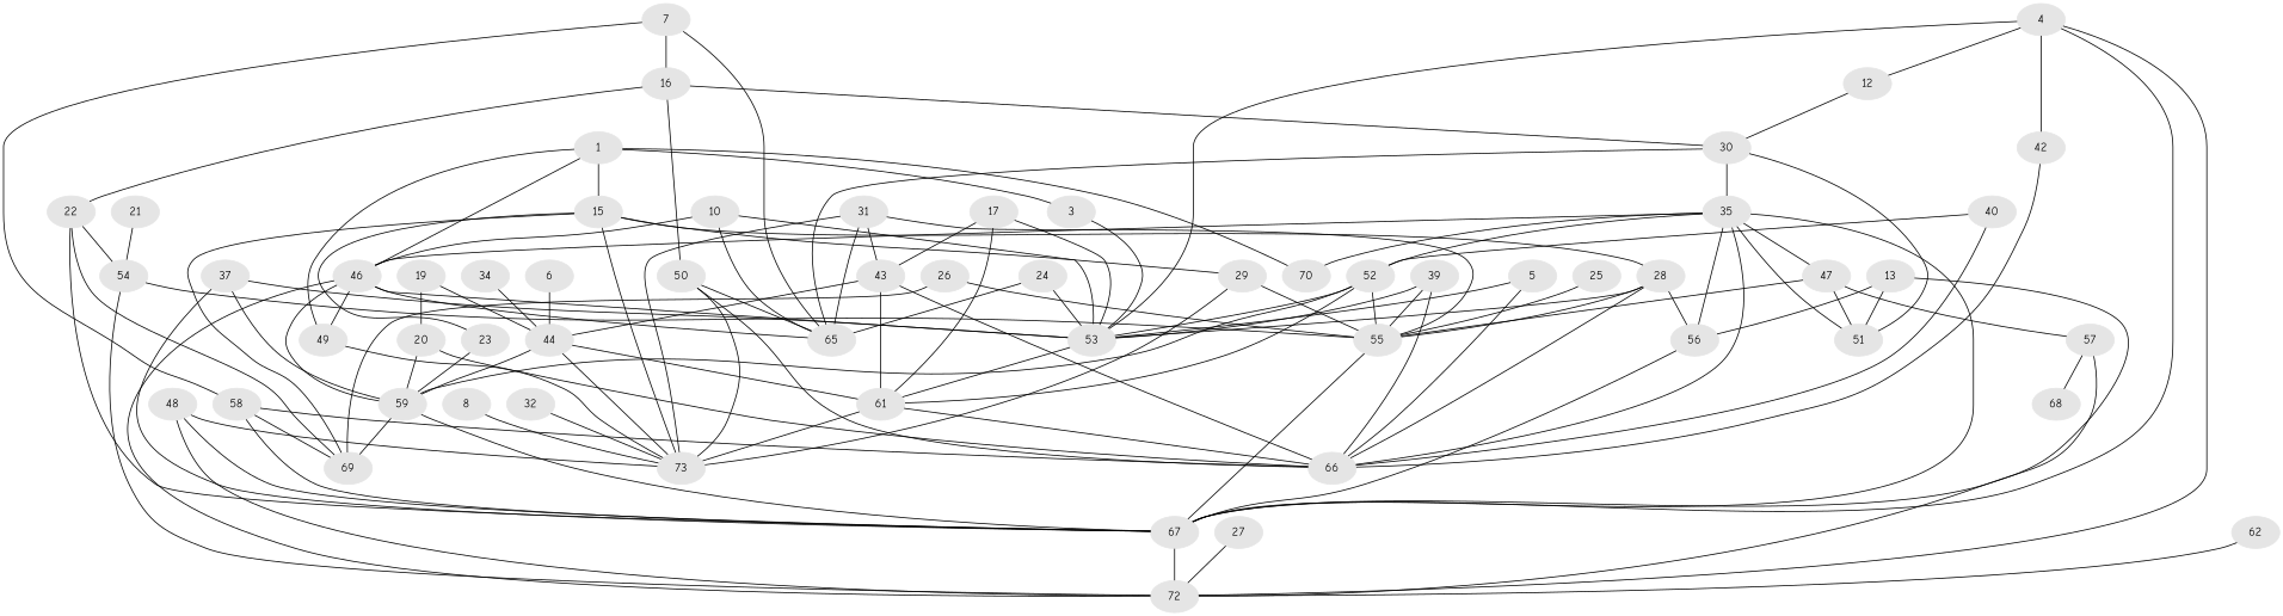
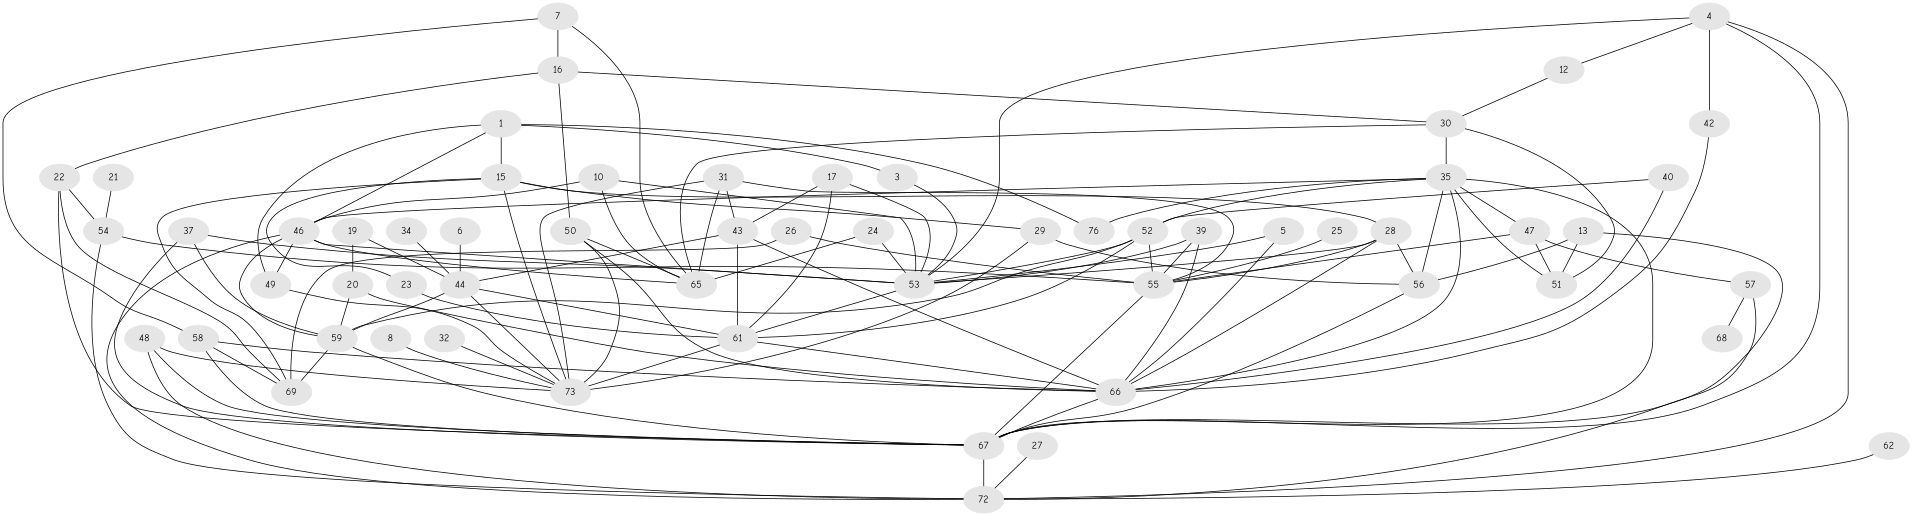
  graph {
    fontname="Comic Neue"
    node [color=gray90 fontname="Comic Neue" style=filled]
    edge [fontname="Comic Neue" weight=1.0]
    1
    3
    15
    46
    49
-   70
+   70 [label=76]
    53
    73
    23
    28
    29
    69
    72
    65
    59
    61
    4
    12
    42
    67
    30
    66
    5
    6
    44
    7
    16
    58
    22
    50
    8
    10
    51
    35
    13
    56
    55
    54
    17
    43
    19
    20
    21
    24
    25
    26
    27
    47
    52
    31
    32
    34
    57
    37
    39
    40
    68
    48
    62
    1 -- 3
    1 -- 15
    1 -- 46
    1 -- 49
    1 -- 70
    3 -- 53
    15 -- 73
    15 -- 23
    15 -- 28
    15 -- 29
    15 -- 69
    46 -- 49
    46 -- 53
    46 -- 72
    46 -- 65
    46 -- 59
    49 -- 73
    53 -- 61
-   23 -- 59
+   23 -- 61
    28 -- 53
    28 -- 66
    28 -- 56
    28 -- 55
    29 -- 73
-   29 -- 55
+   29 -- 56
    59 -- 69 [weight=2.0]
    59 -- 67
    61 -- 73 [weight=2.0]
    61 -- 66
    4 -- 53
    4 -- 72
    4 -- 12
    4 -- 42
    4 -- 67
    12 -- 30
    42 -- 66
    67 -- 72 [weight=2.0]
    30 -- 65
    30 -- 51
    30 -- 35
+   66 -- 67
    5 -- 53
    5 -- 66
    6 -- 44
    44 -- 73
    44 -- 59
    44 -- 61
    7 -- 65
    7 -- 16
    7 -- 58
    16 -- 30
    16 -- 22
    16 -- 50
    58 -- 69
    58 -- 67
    58 -- 66
    22 -- 69
    22 -- 67
    22 -- 54
    50 -- 73
    50 -- 65
    50 -- 66 [weight=2.0]
    8 -- 73
    10 -- 46
    10 -- 53
    10 -- 65
    35 -- 46
    35 -- 70
    35 -- 67
    35 -- 66
    35 -- 51
    35 -- 56
    35 -- 47
    35 -- 52
    13 -- 67
    13 -- 51
    13 -- 56
    56 -- 67
    55 -- 67
    54 -- 72
    54 -- 55
    17 -- 53
    17 -- 61
    17 -- 43
    43 -- 61 [weight=2.0]
    43 -- 66
    43 -- 44
    19 -- 44
    19 -- 20
    20 -- 59
    20 -- 66
    21 -- 54
    24 -- 53
    24 -- 65
    25 -- 55
    26 -- 69
    26 -- 55
    27 -- 72
    47 -- 51
    47 -- 55
    47 -- 57
    52 -- 53
    52 -- 59
    52 -- 61
    52 -- 55
    31 -- 73
    31 -- 65
    31 -- 55
    31 -- 43
    32 -- 73
    34 -- 44
    57 -- 72
    57 -- 68
    37 -- 53 [weight=2.0]
    37 -- 59
    37 -- 67
    39 -- 53
    39 -- 66
    39 -- 55
    40 -- 66 [weight=2.0]
    40 -- 52
    48 -- 73
    48 -- 72
    48 -- 67
    62 -- 72
  }
